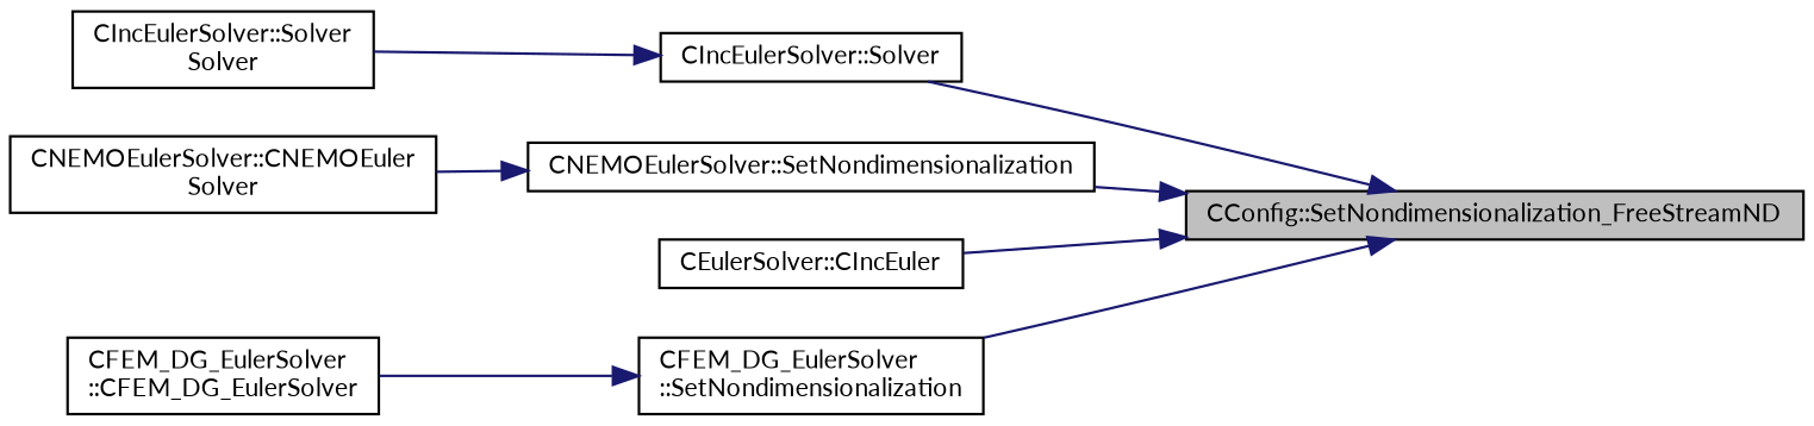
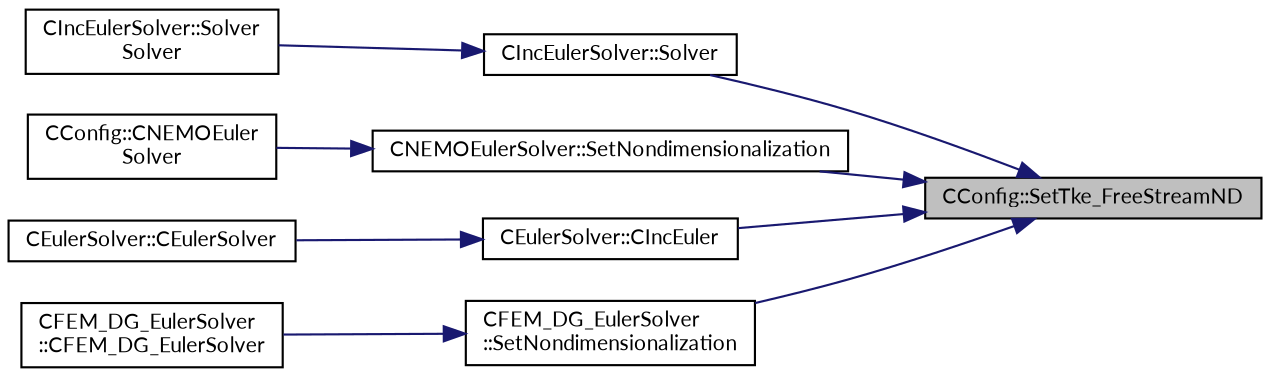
  digraph {
    fontname=Lato
    rankdir=RL
    node [color=black fillcolor=white fontname=Lato fontsize=10 shape=record style=filled]
    edge [color=midnightblue dir=back fontname=Lato fontsize=10 labelfontname=Helvetica labelfontsize=10 style=solid]
-   n1 [fillcolor=grey75 fontcolor=black height=0.2 label="CConfig::SetNondimensionalization_FreeStreamND" width=0.4]
+   n1 [fillcolor=grey75 fontcolor=black height=0.2 label="CConfig::SetTke_FreeStreamND" width=0.4]
    n2 [height=0.2 label="CIncEulerSolver::Solver" width=0.4]
    n3 [height=0.2 label="CNEMOEulerSolver::SetNondimensionalization" width=0.4]
    n4 [height=0.2 label="CEulerSolver::CIncEuler" width=0.4]
    n5 [height=0.2 label="CFEM_DG_EulerSolver\l::SetNondimensionalization" width=0.4]
    n6 [height=0.2 label="CIncEulerSolver::Solver\lSolver" width=0.4]
-   n7 [height=0.2 label="CNEMOEulerSolver::CNEMOEuler\lSolver" width=0.4]
+   n7 [height=0.2 label="CConfig::CNEMOEuler\lSolver" width=0.4]
+   n8 [height=0.2 label="CEulerSolver::CEulerSolver" width=0.4]
    n9 [height=0.2 label="CFEM_DG_EulerSolver\l::CFEM_DG_EulerSolver" width=0.4]
    n1 -> n2
    n1 -> n3
    n1 -> n4
    n1 -> n5
    n2 -> n6
    n3 -> n7
+   n4 -> n8
    n5 -> n9
  }
